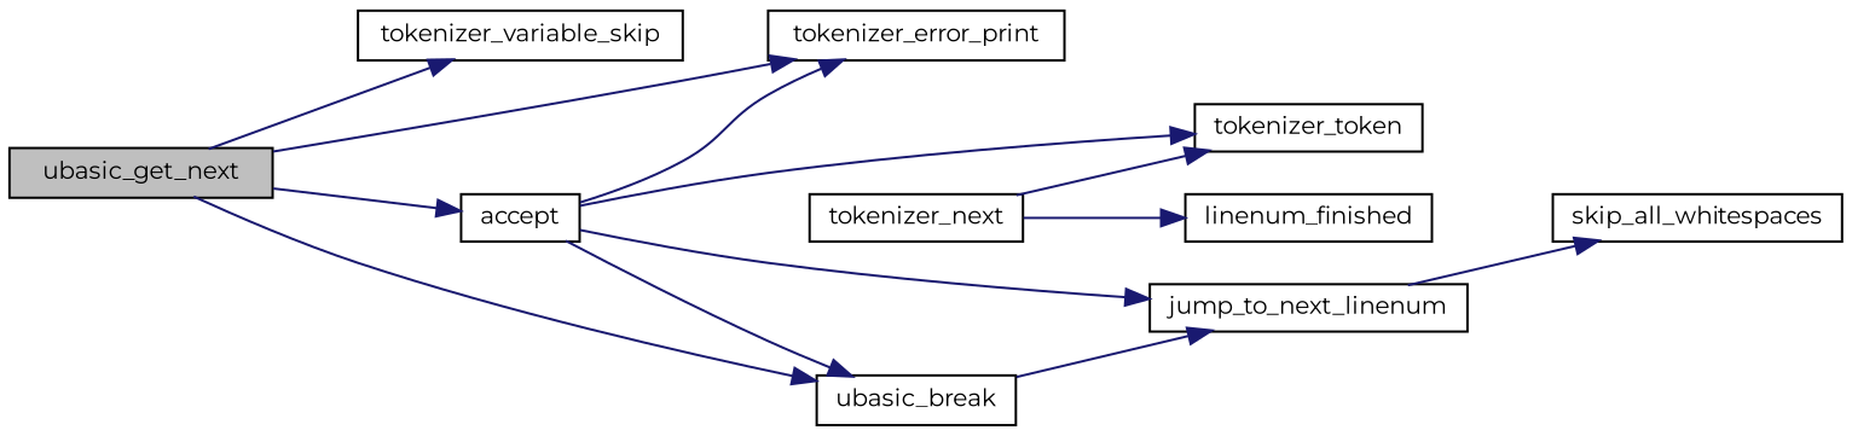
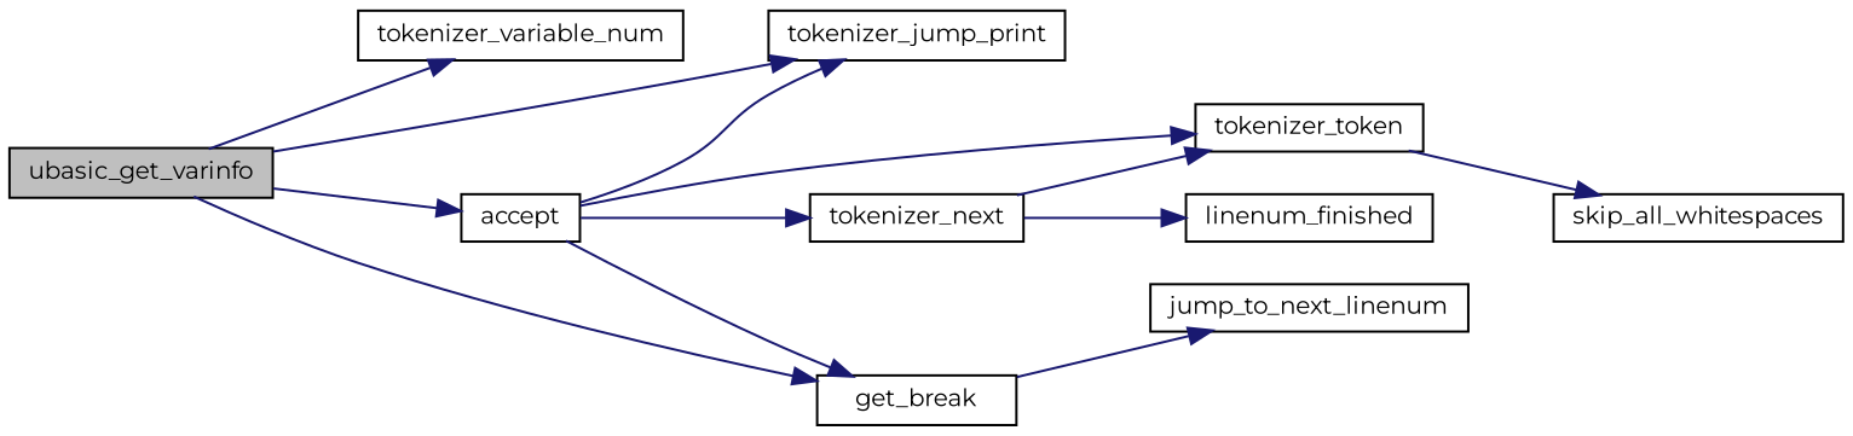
  digraph {
    fontname=Montserrat
    rankdir=LR
    node [color=black fillcolor=white fontname=Montserrat fontsize=10 shape=record style=filled]
    edge [color=midnightblue fontname=Montserrat fontsize=10 labelfontname=Helvetica labelfontsize=10 style=solid]
-   n1 [fillcolor=grey75 fontcolor=black height=0.2 label=ubasic_get_next width=0.4]
-   n2 [height=0.2 label=tokenizer_variable_skip width=0.4]
+   n1 [fillcolor=grey75 fontcolor=black height=0.2 label=ubasic_get_varinfo width=0.4]
+   n2 [height=0.2 label=tokenizer_variable_num width=0.4]
    n3 [height=0.2 label=accept width=0.4]
-   n4 [height=0.2 label=tokenizer_error_print width=0.4]
-   n5 [height=0.2 label=ubasic_break width=0.4]
+   n4 [height=0.2 label=tokenizer_jump_print width=0.4]
+   n5 [height=0.2 label=get_break width=0.4]
    n6 [height=0.2 label=tokenizer_token width=0.4]
    n7 [height=0.2 label=tokenizer_next width=0.4]
    n8 [height=0.2 label=jump_to_next_linenum width=0.4]
    n9 [height=0.2 label=linenum_finished width=0.4]
    n10 [height=0.2 label=skip_all_whitespaces width=0.4]
    n1 -> n2
    n1 -> n3
    n1 -> n4
    n1 -> n5
    n3 -> n4
    n3 -> n5
    n3 -> n6
-   n3 -> n8
+   n3 -> n7
    n5 -> n8
    n7 -> n6
    n7 -> n9
-   n8 -> n10
+   n6 -> n10
  }
